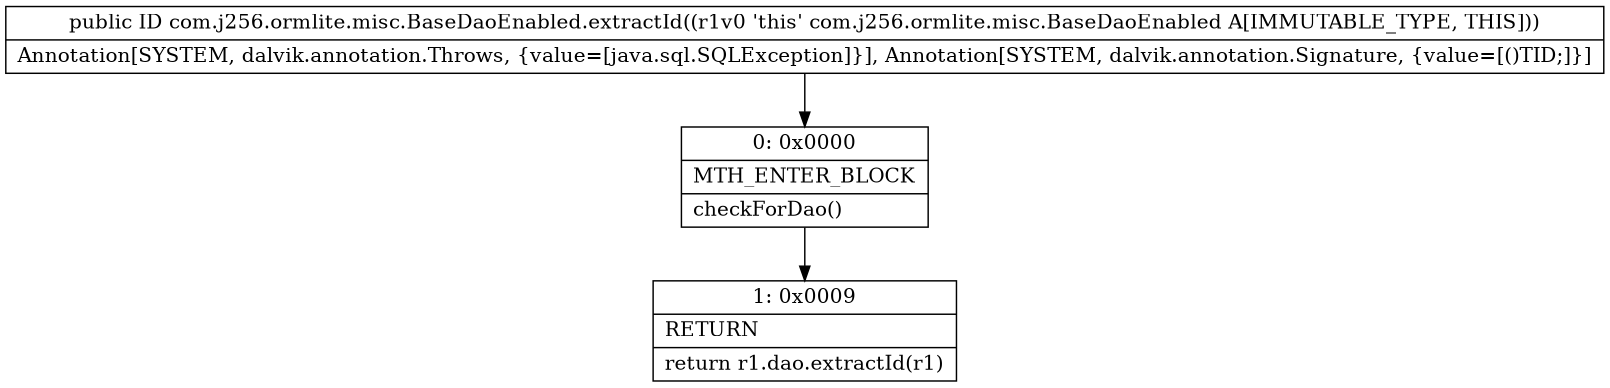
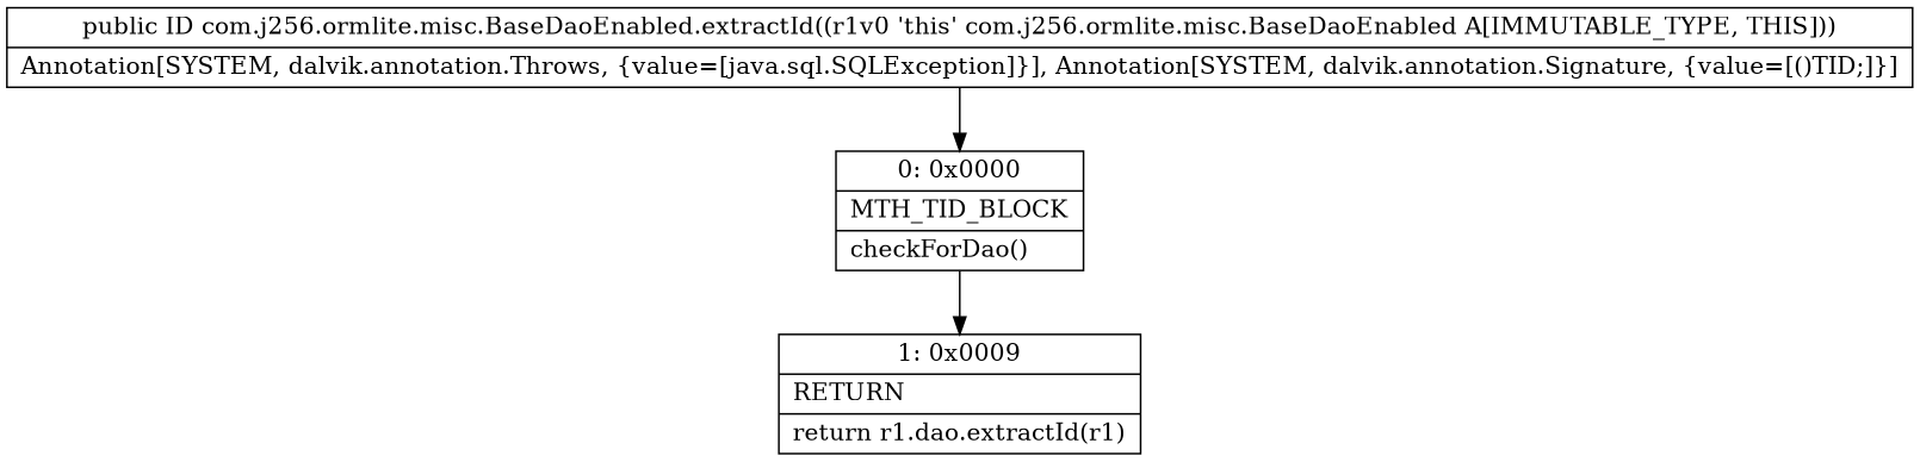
  digraph {
    node [shape=record]
-   n1 [label="{0\:\ 0x0000|MTH_ENTER_BLOCK\l|checkForDao()\l}"]
+   n1 [label="{0\:\ 0x0000|MTH_TID_BLOCK\l|checkForDao()\l}"]
    n2 [label="{1\:\ 0x0009|RETURN\l|return r1.dao.extractId(r1)\l}"]
    n3 [label="{public ID com.j256.ormlite.misc.BaseDaoEnabled.extractId((r1v0 'this' com.j256.ormlite.misc.BaseDaoEnabled A[IMMUTABLE_TYPE, THIS]))  | Annotation[SYSTEM, dalvik.annotation.Throws, \{value=[java.sql.SQLException]\}], Annotation[SYSTEM, dalvik.annotation.Signature, \{value=[()TID;]\}]\l}"]
    n1 -> n2
    n3 -> n1
  }
